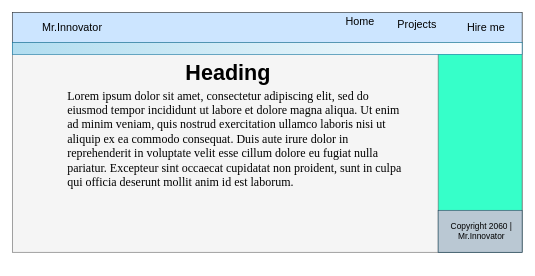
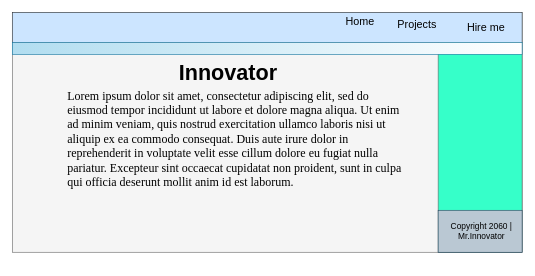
  <mxCell id="0" />
  <mxCell id="1" parent="0" />
  <mxCell id="2" value="" style="rounded=0;whiteSpace=wrap;html=1;fillColor=#f5f5f5;strokeColor=#666666;fontColor=#333333;" parent="1" vertex="1"><mxGeometry x="20" y="20" width="850" height="400" as="geometry" /></mxCell>
  <mxCell id="3" value="" style="rounded=0;whiteSpace=wrap;html=1;fillColor=#cce5ff;strokeColor=#36393d;" parent="1" vertex="1"><mxGeometry x="20" y="20" width="850" height="50" as="geometry" /></mxCell>
  <mxCell id="4" value="" style="rounded=0;whiteSpace=wrap;html=1;fillColor=#36FFC9;strokeColor=#666666;fontColor=#333333;" parent="1" vertex="1"><mxGeometry x="730" y="70" width="140" height="350" as="geometry" /></mxCell>
- <mxCell id="5" value="Mr.Innovator" style="text;html=1;strokeColor=none;fillColor=none;align=center;verticalAlign=middle;whiteSpace=wrap;rounded=0;fontSize=18;" parent="1" vertex="1"><mxGeometry x="60" y="35" width="120" height="20" as="geometry" /></mxCell>
  <mxCell id="6" value="Home" style="text;html=1;strokeColor=none;fillColor=none;align=center;verticalAlign=middle;whiteSpace=wrap;rounded=0;fontSize=18;" parent="1" vertex="1"><mxGeometry x="580" y="25" width="40" height="20" as="geometry" /></mxCell>
  <mxCell id="7" value="Projects" style="text;html=1;strokeColor=none;fillColor=none;align=center;verticalAlign=middle;whiteSpace=wrap;rounded=0;fontSize=18;" parent="1" vertex="1"><mxGeometry x="665" y="30" width="60" height="20" as="geometry" /></mxCell>
  <mxCell id="8" value="Hire me" style="text;html=1;strokeColor=none;fillColor=none;align=center;verticalAlign=middle;whiteSpace=wrap;rounded=0;fontSize=18;" parent="1" vertex="1"><mxGeometry x="770" y="35" width="80" height="20" as="geometry" /></mxCell>
  <mxCell id="9" value="" style="rounded=0;whiteSpace=wrap;html=1;fontSize=18;fillColor=#b1ddf0;strokeColor=#10739e;gradientColor=#ffffff;gradientDirection=east;strokeWidth=1;" parent="1" vertex="1"><mxGeometry x="20" y="70" width="850" height="20" as="geometry" /></mxCell>
- <mxCell id="10" value="&lt;h1 style=&quot;text-align: justify&quot;&gt;Heading&lt;/h1&gt;" style="text;html=1;strokeColor=none;fillColor=none;spacing=5;spacingTop=-20;whiteSpace=wrap;overflow=hidden;rounded=0;fontSize=18;align=center;verticalAlign=middle;" parent="1" vertex="1"><mxGeometry x="100" y="90" width="560" height="60" as="geometry" /></mxCell>
+ <mxCell id="10" value="&lt;h1 style=&quot;text-align: justify&quot;&gt;Innovator&lt;/h1&gt;" style="text;html=1;strokeColor=none;fillColor=none;spacing=5;spacingTop=-20;whiteSpace=wrap;overflow=hidden;rounded=0;fontSize=18;align=center;verticalAlign=middle;" parent="1" vertex="1"><mxGeometry x="100" y="90" width="560" height="60" as="geometry" /></mxCell>
  <mxCell id="11" value="&lt;span style=&quot;font-family: &amp;quot;Mercury SSm A&amp;quot;, &amp;quot;Mercury SSm B&amp;quot;, Georgia, Times, &amp;quot;Times New Roman&amp;quot;, &amp;quot;Microsoft YaHei New&amp;quot;, &amp;quot;Microsoft Yahei&amp;quot;, 微软雅黑, 宋体, SimSun, STXihei, 华文细黑, serif; font-size: 20px; font-style: normal; font-variant-ligatures: normal; font-variant-caps: normal; font-weight: 400; letter-spacing: normal; orphans: 2; text-align: start; text-indent: 0px; text-transform: none; widows: 2; word-spacing: 0px; -webkit-text-stroke-width: 0px; text-decoration-style: initial; text-decoration-color: initial; float: none; display: inline !important;&quot;&gt;Lorem ipsum dolor sit amet, consectetur adipiscing elit, sed do eiusmod tempor incididunt ut labore et dolore magna aliqua. Ut enim ad minim veniam, quis nostrud exercitation ullamco laboris nisi ut aliquip ex ea commodo consequat. Duis aute irure dolor in reprehenderit in voluptate velit esse cillum dolore eu fugiat nulla pariatur. Excepteur sint occaecat cupidatat non proident, sunt in culpa qui officia deserunt mollit anim id est laborum.&lt;/span&gt;" style="text;html=1;strokeColor=none;fillColor=none;align=left;verticalAlign=top;whiteSpace=wrap;rounded=0;fontSize=20;labelBackgroundColor=none;fontColor=#000000;" parent="1" vertex="1"><mxGeometry x="110" y="140" width="570" height="200" as="geometry" /></mxCell>
  <mxCell id="12" value="" style="rounded=0;whiteSpace=wrap;html=1;labelBackgroundColor=none;fontSize=20;fillColor=#bac8d3;strokeColor=#23445d;" parent="1" vertex="1"><mxGeometry x="730" y="350" width="140" height="70" as="geometry" /></mxCell>
  <mxCell id="13" value="Copyright 2060 | Mr.Innovator" style="text;html=1;strokeColor=none;fillColor=none;align=center;verticalAlign=middle;whiteSpace=wrap;rounded=0;labelBackgroundColor=none;fontSize=14;fontColor=#000000;" parent="1" vertex="1"><mxGeometry x="735" y="332.5" width="135" height="105" as="geometry" /></mxCell>
  <mxCell id="14" value="" style="shape=image;html=1;verticalAlign=top;verticalLabelPosition=bottom;labelBackgroundColor=#ffffff;imageAspect=0;aspect=fixed;image=https://cdn3.iconfinder.com/data/icons/peelicons-vol-1/50/Facebook-128.png;fillColor=#FAC6C6;fontSize=14;fontColor=#000000;" parent="1" vertex="1"><mxGeometry x="560" y="70" width="20" height="20" as="geometry" /></mxCell>
  <mxCell id="15" value="" style="shape=image;html=1;verticalAlign=top;verticalLabelPosition=bottom;labelBackgroundColor=#ffffff;imageAspect=0;aspect=fixed;image=https://cdn3.iconfinder.com/data/icons/a-s-social-set/256/github-128.png;fillColor=#FAC6C6;fontSize=14;fontColor=#000000;" parent="1" vertex="1"><mxGeometry x="620" y="67.5" width="25" height="25" as="geometry" /></mxCell>
  <mxCell id="16" value="" style="shape=image;html=1;verticalAlign=top;verticalLabelPosition=bottom;labelBackgroundColor=#ffffff;imageAspect=0;aspect=fixed;image=https://cdn3.iconfinder.com/data/icons/peelicons-vol-1/50/LinkedIn-128.png;fillColor=#FAC6C6;fontSize=14;fontColor=#000000;" parent="1" vertex="1"><mxGeometry x="690" y="70" width="20" height="20" as="geometry" /></mxCell>
  <mxCell id="17" value="" style="shape=image;html=1;verticalAlign=top;verticalLabelPosition=bottom;labelBackgroundColor=#ffffff;imageAspect=0;aspect=fixed;image=https://cdn4.iconfinder.com/data/icons/logos-brands-5/24/gmail-128.png;fillColor=#FAC6C6;fontSize=14;fontColor=#000000;" parent="1" vertex="1"><mxGeometry x="757.5" y="68.75" width="22.5" height="22.5" as="geometry" /></mxCell>
  <mxCell id="18" value="" style="shape=image;html=1;verticalAlign=top;verticalLabelPosition=bottom;labelBackgroundColor=#ffffff;imageAspect=0;aspect=fixed;image=https://cdn4.iconfinder.com/data/icons/picons-social/57/38-instagram-2-128.png;fillColor=#FAC6C6;fontSize=14;fontColor=#000000;" parent="1" vertex="1"><mxGeometry x="820" y="70" width="20" height="20" as="geometry" /></mxCell>
